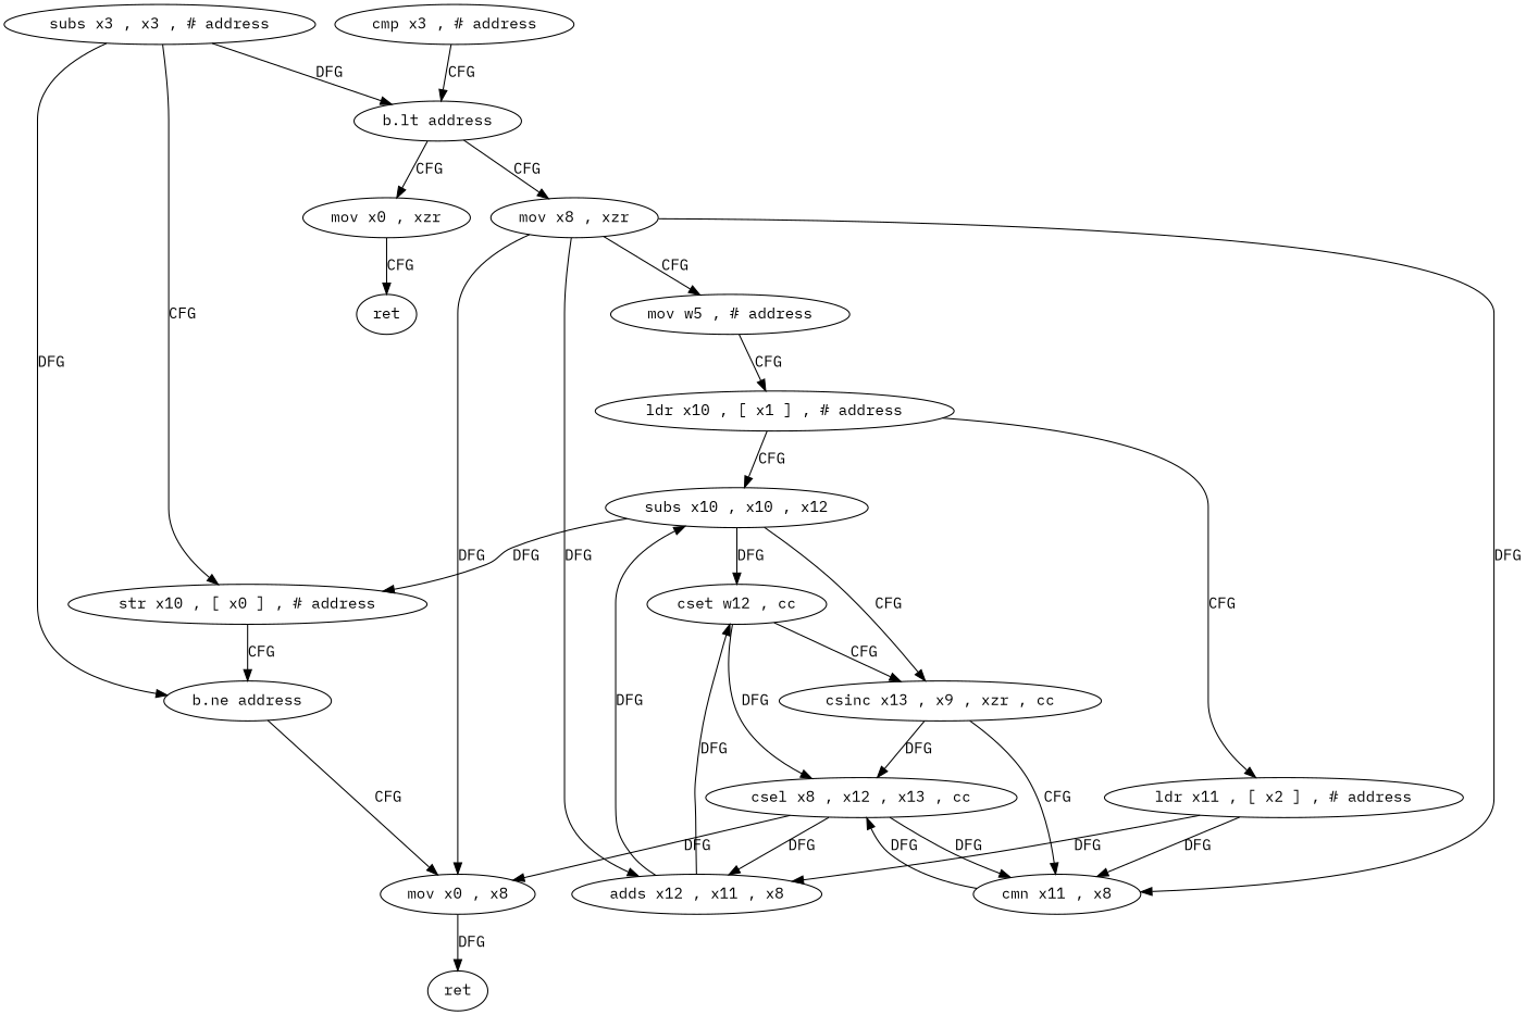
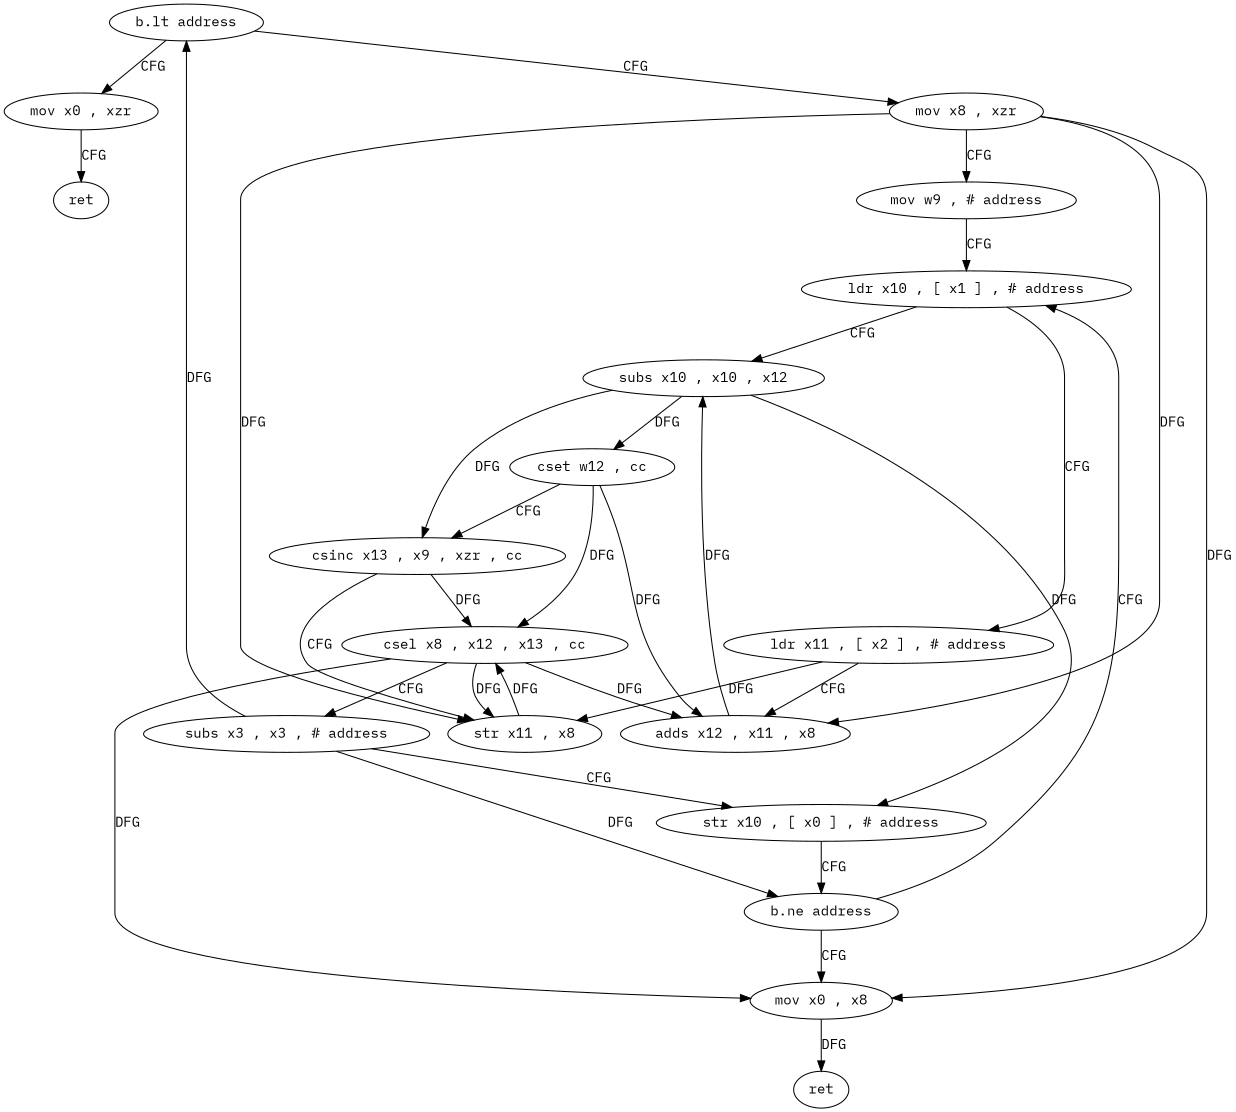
  digraph {
    fontname="IBM Plex Mono"
    node [fontname="IBM Plex Mono"]
    edge [fontname="IBM Plex Mono"]
-   n1 [label="cmp x3 , # address"]
    n2 [label="b.lt address"]
    n3 [label="mov x0 , xzr"]
    n4 [label="mov x8 , xzr"]
    n5 [label=ret]
-   n6 [label="mov w5 , # address"]
+   n6 [label="mov w9 , # address"]
    n7 [label="adds x12 , x11 , x8"]
-   n8 [label="cmn x11 , x8"]
+   n8 [label="str x11 , x8"]
    n9 [label="mov x0 , x8"]
    n10 [label="ldr x10 , [ x1 ] , # address"]
    n11 [label="subs x10 , x10 , x12"]
    n12 [label="cset w12 , cc"]
    n13 [label="csel x8 , x12 , x13 , cc"]
    n14 [label=ret]
    n15 [label="ldr x11 , [ x2 ] , # address"]
    n16 [label="csinc x13 , x9 , xzr , cc"]
    n17 [label="str x10 , [ x0 ] , # address"]
    n18 [label="b.ne address"]
    n19 [label="subs x3 , x3 , # address"]
-   n1 -> n2 [label=CFG]
    n2 -> n3 [label=CFG]
    n2 -> n4 [label=CFG]
    n3 -> n5 [label=CFG]
    n4 -> n6 [label=CFG]
    n4 -> n7 [label=DFG]
    n4 -> n8 [label=DFG]
    n4 -> n9 [label=DFG]
    n6 -> n10 [label=CFG]
    n7 -> n11 [label=DFG]
-   n7 -> n12 [label=DFG]
+   n12 -> n7 [label=DFG]
    n8 -> n13 [label=DFG]
    n9 -> n14 [label=DFG]
    n10 -> n11 [label=CFG]
    n10 -> n15 [label=CFG]
    n11 -> n12 [label=DFG]
-   n11 -> n16 [label=CFG]
+   n11 -> n16 [label=DFG]
    n11 -> n17 [label=DFG]
    n12 -> n13 [label=DFG]
    n12 -> n16 [label=CFG]
    n13 -> n7 [label=DFG]
    n13 -> n8 [label=DFG]
    n13 -> n9 [label=DFG]
-   n15 -> n7 [label=DFG]
+   n13 -> n19 [label=CFG]
+   n15 -> n7 [label=CFG]
    n15 -> n8 [label=DFG]
    n16 -> n8 [label=CFG]
    n16 -> n13 [label=DFG]
    n17 -> n18 [label=CFG]
    n18 -> n9 [label=CFG]
+   n18 -> n10 [label=CFG]
    n19 -> n2 [label=DFG]
    n19 -> n17 [label=CFG]
    n19 -> n18 [label=DFG]
  }
